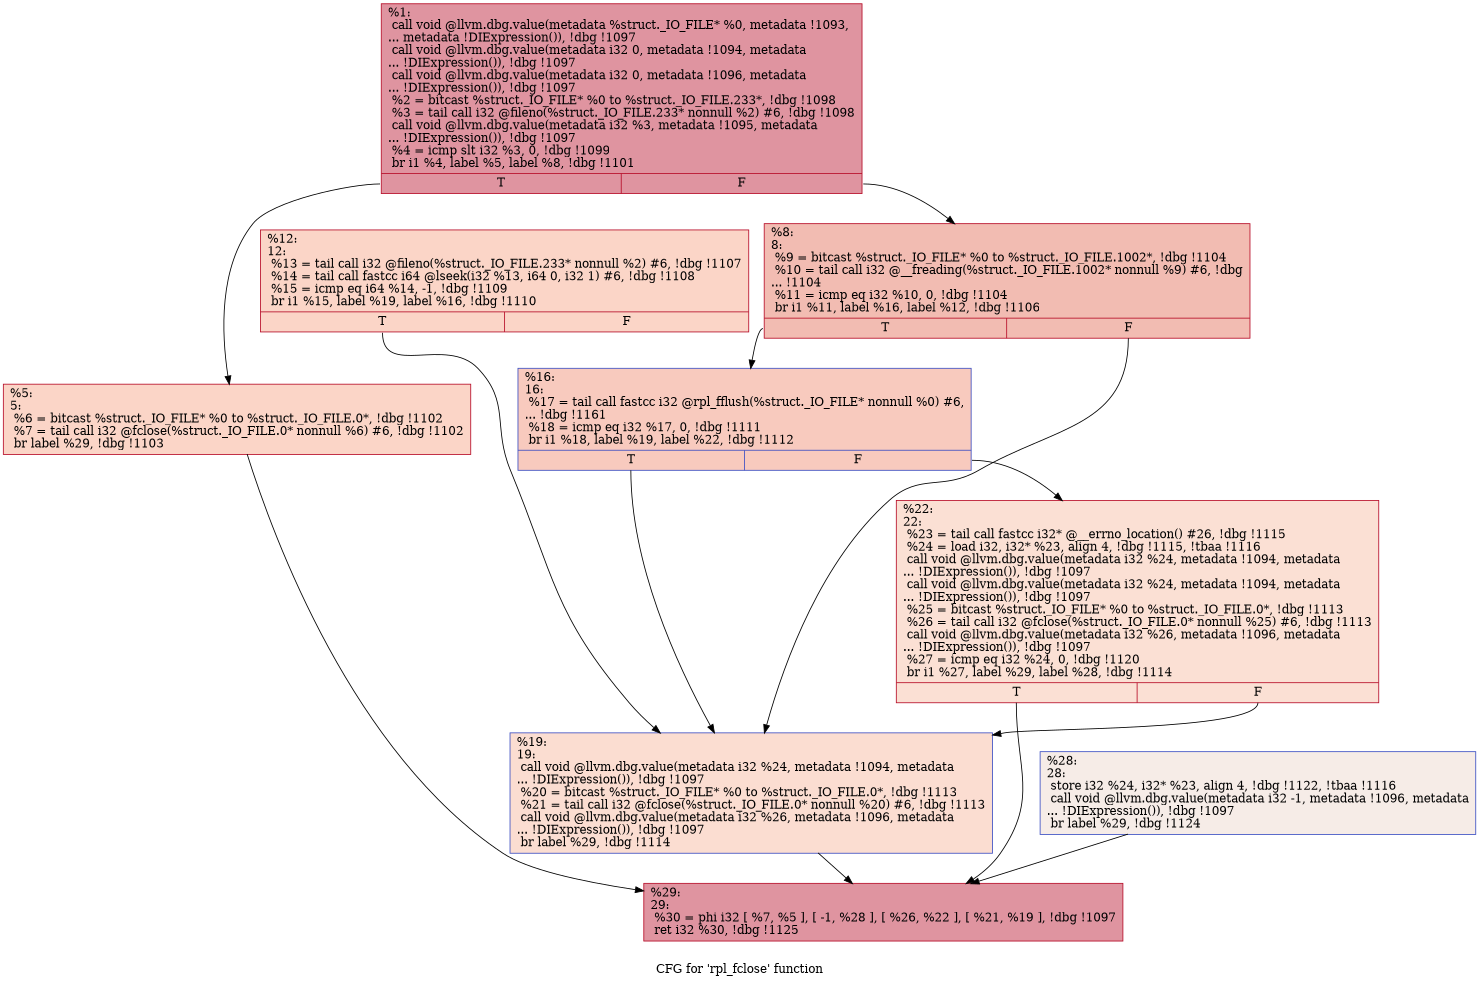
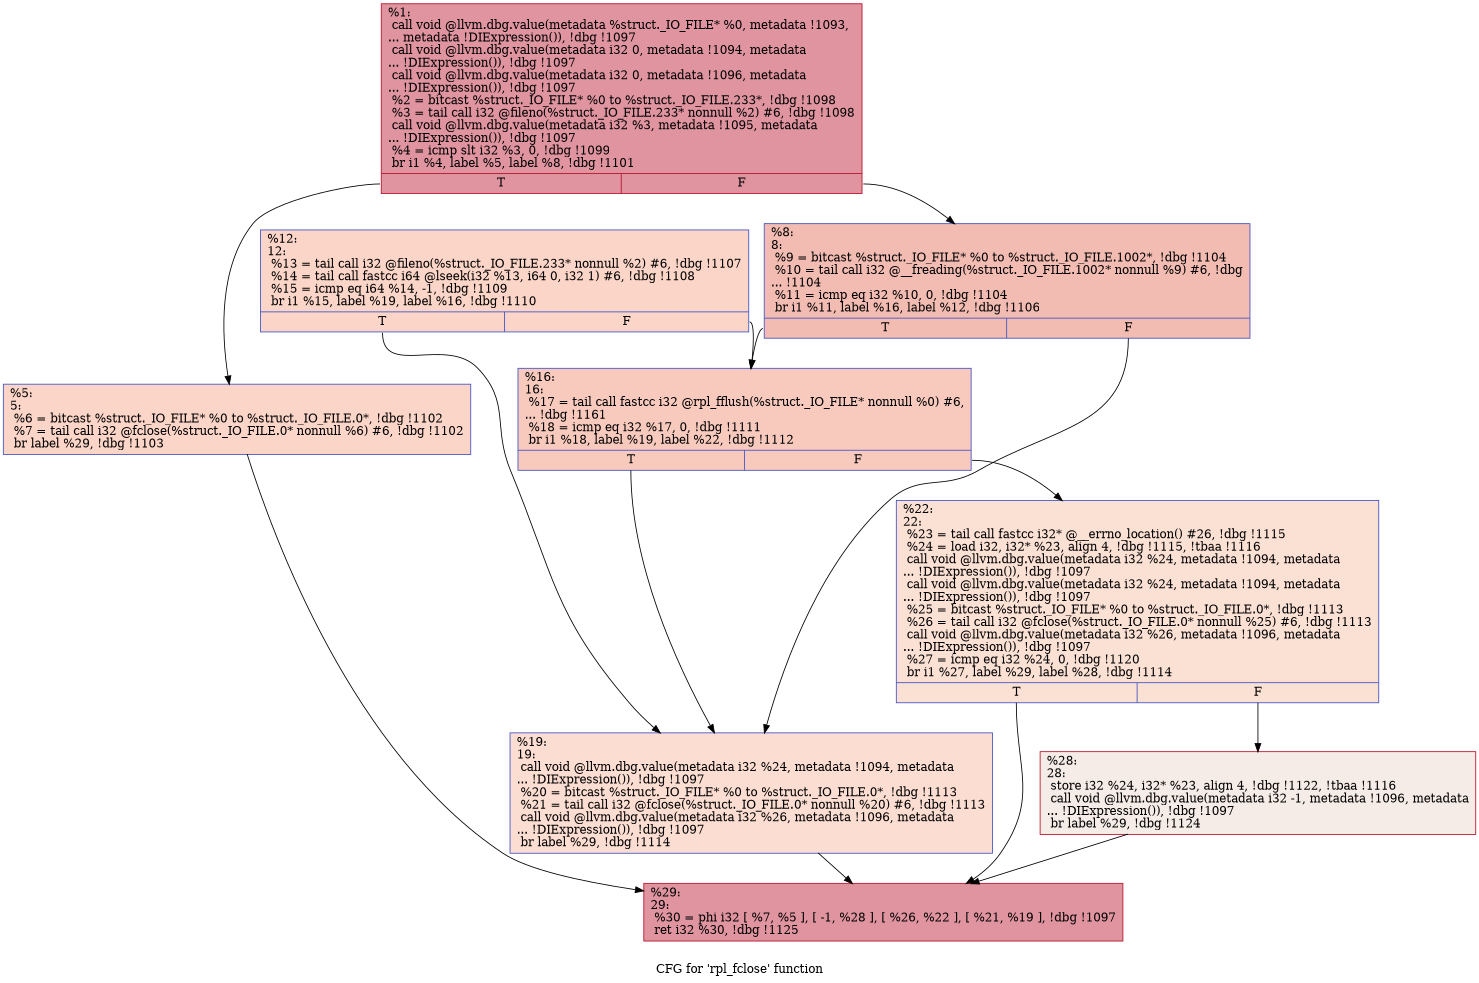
  digraph {
    label="CFG for 'rpl_fclose' function"
    node [color="#3d50c3ff" fillcolor="#b70d2870" shape=record style=filled]
    edge [tailport=s0]
    n1 [color="#b70d28ff" label="{%1:\l  call void @llvm.dbg.value(metadata %struct._IO_FILE* %0, metadata !1093,\l... metadata !DIExpression()), !dbg !1097\l  call void @llvm.dbg.value(metadata i32 0, metadata !1094, metadata\l... !DIExpression()), !dbg !1097\l  call void @llvm.dbg.value(metadata i32 0, metadata !1096, metadata\l... !DIExpression()), !dbg !1097\l  %2 = bitcast %struct._IO_FILE* %0 to %struct._IO_FILE.233*, !dbg !1098\l  %3 = tail call i32 @fileno(%struct._IO_FILE.233* nonnull %2) #6, !dbg !1098\l  call void @llvm.dbg.value(metadata i32 %3, metadata !1095, metadata\l... !DIExpression()), !dbg !1097\l  %4 = icmp slt i32 %3, 0, !dbg !1099\l  br i1 %4, label %5, label %8, !dbg !1101\l|{<s0>T|<s1>F}}"]
-   n2 [color="#b70d28ff" fillcolor="#f5a08170" label="{%5:\l5:                                                \l  %6 = bitcast %struct._IO_FILE* %0 to %struct._IO_FILE.0*, !dbg !1102\l  %7 = tail call i32 @fclose(%struct._IO_FILE.0* nonnull %6) #6, !dbg !1102\l  br label %29, !dbg !1103\l}"]
-   n3 [color="#b70d28ff" fillcolor="#e1675170" label="{%8:\l8:                                                \l  %9 = bitcast %struct._IO_FILE* %0 to %struct._IO_FILE.1002*, !dbg !1104\l  %10 = tail call i32 @__freading(%struct._IO_FILE.1002* nonnull %9) #6, !dbg\l... !1104\l  %11 = icmp eq i32 %10, 0, !dbg !1104\l  br i1 %11, label %16, label %12, !dbg !1106\l|{<s0>T|<s1>F}}"]
+   n2 [fillcolor="#f5a08170" label="{%5:\l5:                                                \l  %6 = bitcast %struct._IO_FILE* %0 to %struct._IO_FILE.0*, !dbg !1102\l  %7 = tail call i32 @fclose(%struct._IO_FILE.0* nonnull %6) #6, !dbg !1102\l  br label %29, !dbg !1103\l}"]
+   n3 [fillcolor="#e1675170" label="{%8:\l8:                                                \l  %9 = bitcast %struct._IO_FILE* %0 to %struct._IO_FILE.1002*, !dbg !1104\l  %10 = tail call i32 @__freading(%struct._IO_FILE.1002* nonnull %9) #6, !dbg\l... !1104\l  %11 = icmp eq i32 %10, 0, !dbg !1104\l  br i1 %11, label %16, label %12, !dbg !1106\l|{<s0>T|<s1>F}}"]
    n4 [color="#b70d28ff" label="{%29:\l29:                                               \l  %30 = phi i32 [ %7, %5 ], [ -1, %28 ], [ %26, %22 ], [ %21, %19 ], !dbg !1097\l  ret i32 %30, !dbg !1125\l}"]
    n5 [fillcolor="#ef886b70" label="{%16:\l16:                                               \l  %17 = tail call fastcc i32 @rpl_fflush(%struct._IO_FILE* nonnull %0) #6,\l... !dbg !1161\l  %18 = icmp eq i32 %17, 0, !dbg !1111\l  br i1 %18, label %19, label %22, !dbg !1112\l|{<s0>T|<s1>F}}"]
    n6 [fillcolor="#f7b39670" label="{%19:\l19:                                               \l  call void @llvm.dbg.value(metadata i32 %24, metadata !1094, metadata\l... !DIExpression()), !dbg !1097\l  %20 = bitcast %struct._IO_FILE* %0 to %struct._IO_FILE.0*, !dbg !1113\l  %21 = tail call i32 @fclose(%struct._IO_FILE.0* nonnull %20) #6, !dbg !1113\l  call void @llvm.dbg.value(metadata i32 %26, metadata !1096, metadata\l... !DIExpression()), !dbg !1097\l  br label %29, !dbg !1114\l}"]
-   n7 [color="#b70d28ff" fillcolor="#f7b99e70" label="{%22:\l22:                                               \l  %23 = tail call fastcc i32* @__errno_location() #26, !dbg !1115\l  %24 = load i32, i32* %23, align 4, !dbg !1115, !tbaa !1116\l  call void @llvm.dbg.value(metadata i32 %24, metadata !1094, metadata\l... !DIExpression()), !dbg !1097\l  call void @llvm.dbg.value(metadata i32 %24, metadata !1094, metadata\l... !DIExpression()), !dbg !1097\l  %25 = bitcast %struct._IO_FILE* %0 to %struct._IO_FILE.0*, !dbg !1113\l  %26 = tail call i32 @fclose(%struct._IO_FILE.0* nonnull %25) #6, !dbg !1113\l  call void @llvm.dbg.value(metadata i32 %26, metadata !1096, metadata\l... !DIExpression()), !dbg !1097\l  %27 = icmp eq i32 %24, 0, !dbg !1120\l  br i1 %27, label %29, label %28, !dbg !1114\l|{<s0>T|<s1>F}}"]
-   n8 [color="#b70d28ff" fillcolor="#f5a08170" label="{%12:\l12:                                               \l  %13 = tail call i32 @fileno(%struct._IO_FILE.233* nonnull %2) #6, !dbg !1107\l  %14 = tail call fastcc i64 @lseek(i32 %13, i64 0, i32 1) #6, !dbg !1108\l  %15 = icmp eq i64 %14, -1, !dbg !1109\l  br i1 %15, label %19, label %16, !dbg !1110\l|{<s0>T|<s1>F}}"]
-   n9 [fillcolor="#ead5c970" label="{%28:\l28:                                               \l  store i32 %24, i32* %23, align 4, !dbg !1122, !tbaa !1116\l  call void @llvm.dbg.value(metadata i32 -1, metadata !1096, metadata\l... !DIExpression()), !dbg !1097\l  br label %29, !dbg !1124\l}"]
+   n7 [fillcolor="#f7b99e70" label="{%22:\l22:                                               \l  %23 = tail call fastcc i32* @__errno_location() #26, !dbg !1115\l  %24 = load i32, i32* %23, align 4, !dbg !1115, !tbaa !1116\l  call void @llvm.dbg.value(metadata i32 %24, metadata !1094, metadata\l... !DIExpression()), !dbg !1097\l  call void @llvm.dbg.value(metadata i32 %24, metadata !1094, metadata\l... !DIExpression()), !dbg !1097\l  %25 = bitcast %struct._IO_FILE* %0 to %struct._IO_FILE.0*, !dbg !1113\l  %26 = tail call i32 @fclose(%struct._IO_FILE.0* nonnull %25) #6, !dbg !1113\l  call void @llvm.dbg.value(metadata i32 %26, metadata !1096, metadata\l... !DIExpression()), !dbg !1097\l  %27 = icmp eq i32 %24, 0, !dbg !1120\l  br i1 %27, label %29, label %28, !dbg !1114\l|{<s0>T|<s1>F}}"]
+   n8 [fillcolor="#f5a08170" label="{%12:\l12:                                               \l  %13 = tail call i32 @fileno(%struct._IO_FILE.233* nonnull %2) #6, !dbg !1107\l  %14 = tail call fastcc i64 @lseek(i32 %13, i64 0, i32 1) #6, !dbg !1108\l  %15 = icmp eq i64 %14, -1, !dbg !1109\l  br i1 %15, label %19, label %16, !dbg !1110\l|{<s0>T|<s1>F}}"]
+   n9 [color="#b70d28ff" fillcolor="#ead5c970" label="{%28:\l28:                                               \l  store i32 %24, i32* %23, align 4, !dbg !1122, !tbaa !1116\l  call void @llvm.dbg.value(metadata i32 -1, metadata !1096, metadata\l... !DIExpression()), !dbg !1097\l  br label %29, !dbg !1124\l}"]
    n1 -> n2
    n1 -> n3 [tailport=s1]
    n2 -> n4
    n3 -> n5
    n3 -> n6 [tailport=s1]
    n5 -> n6
    n5 -> n7 [tailport=s1]
    n6 -> n4
    n7 -> n4
-   n7 -> n6 [tailport=s1]
+   n7 -> n9 [tailport=s1]
+   n8 -> n5 [tailport=s1]
    n8 -> n6
    n9 -> n4
  }
